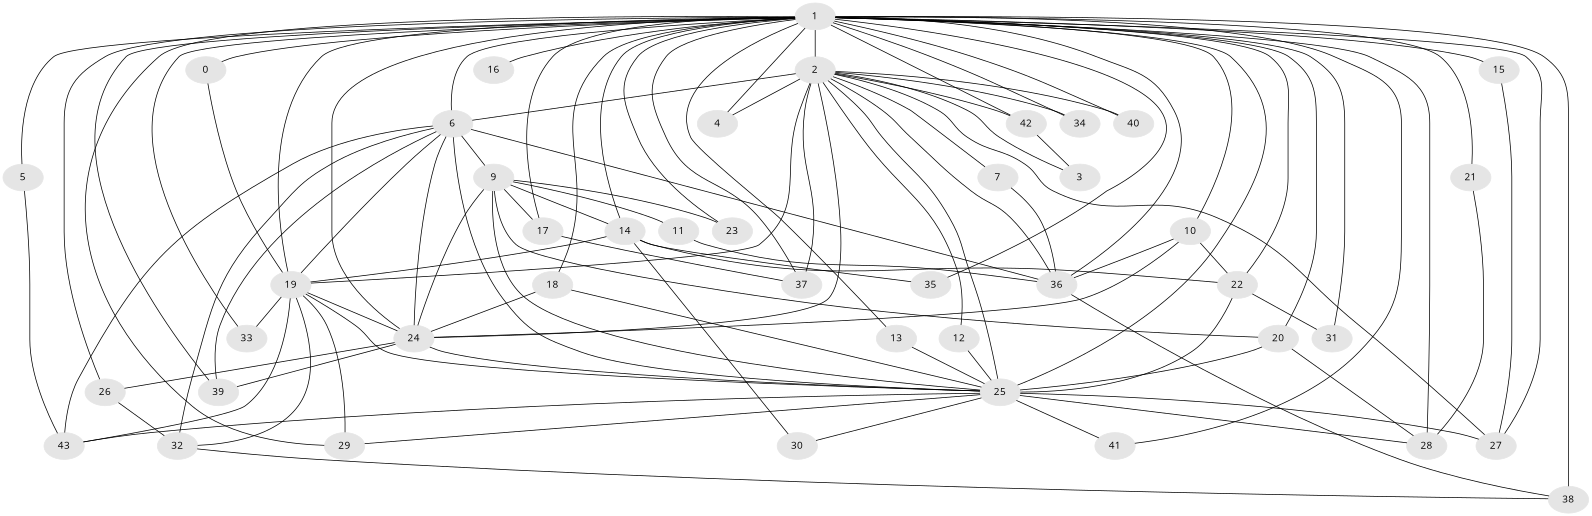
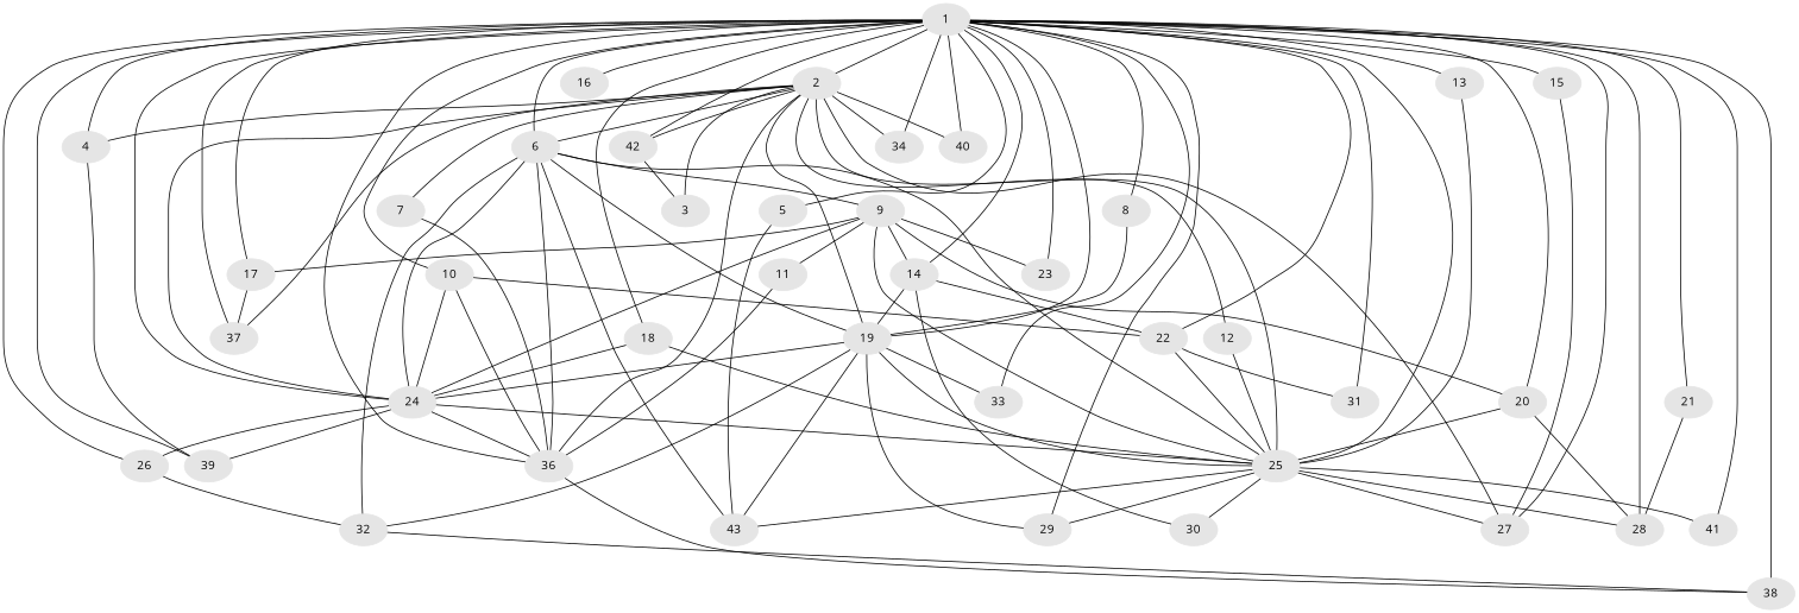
  graph {
    fontname="Open Sans"
    node [color=gray90 fontname="Open Sans" style=filled]
    edge [fontname="Open Sans" weight=1.0]
    1
    2
    4
    5
    6
-   8 [label=0]
+   8
    10
    13
    14
    15
    16
    17
    18
    19
    20
    21
    22
    23
    24
    25
    26
    27
    28
    29
    31
    33
    34
-   35
    36
    37
    38
    39
    40
    41
    42
    3
    7
    12
    43
    32
    9
    30
    11
    1 -- 2 [weight=8.0]
    1 -- 4
    1 -- 5
    1 -- 6 [weight=5.0]
    1 -- 8
    1 -- 10 [weight=2.0]
    1 -- 13
    1 -- 14 [weight=2.0]
    1 -- 15 [weight=3.0]
    1 -- 16 [weight=2.0]
    1 -- 17 [weight=2.0]
    1 -- 18
    1 -- 19 [weight=5.0]
    1 -- 20
    1 -- 21
    1 -- 22
    1 -- 23
    1 -- 24 [weight=5.0]
    1 -- 25 [weight=5.0]
    1 -- 26
    1 -- 27
    1 -- 28 [weight=2.0]
    1 -- 29
    1 -- 31 [weight=2.0]
    1 -- 33
    1 -- 34
-   1 -- 35 [weight=2.0]
    1 -- 36
    1 -- 37 [weight=2.0]
    1 -- 38 [weight=3.0]
    1 -- 39
    1 -- 40
    1 -- 41
    1 -- 42 [weight=2.0]
    2 -- 4
    2 -- 6 [weight=2.0]
    2 -- 19 [weight=2.0]
    2 -- 24 [weight=2.0]
    2 -- 25 [weight=2.0]
    2 -- 27
    2 -- 34
    2 -- 36
    2 -- 37
    2 -- 40 [weight=2.0]
    2 -- 42
    2 -- 3
    2 -- 7
    2 -- 12
    5 -- 43
    6 -- 19
    6 -- 24
    6 -- 25
    6 -- 36
-   6 -- 39
+   4 -- 39
    6 -- 43 [weight=2.0]
    6 -- 32 [weight=2.0]
    6 -- 9
    8 -- 19
    10 -- 22
    10 -- 24
    10 -- 36
    13 -- 25
    14 -- 19
    14 -- 22
-   14 -- 35
    14 -- 30
    15 -- 27
    17 -- 37
    18 -- 24
    18 -- 25
    19 -- 24
    19 -- 25
    19 -- 29
    19 -- 33
    19 -- 43
    19 -- 32
    20 -- 25
    20 -- 28
    21 -- 28
    22 -- 25
    22 -- 31
    24 -- 25
    24 -- 26
+   24 -- 36
    24 -- 39
    25 -- 27
    25 -- 28
    25 -- 29
    25 -- 41
    25 -- 43
    25 -- 30
    26 -- 32
    36 -- 38
    42 -- 3
    7 -- 36
    12 -- 25
    32 -- 38
    9 -- 14
    9 -- 17
    9 -- 20
    9 -- 23
    9 -- 24
    9 -- 25
    9 -- 11
    11 -- 36
  }
